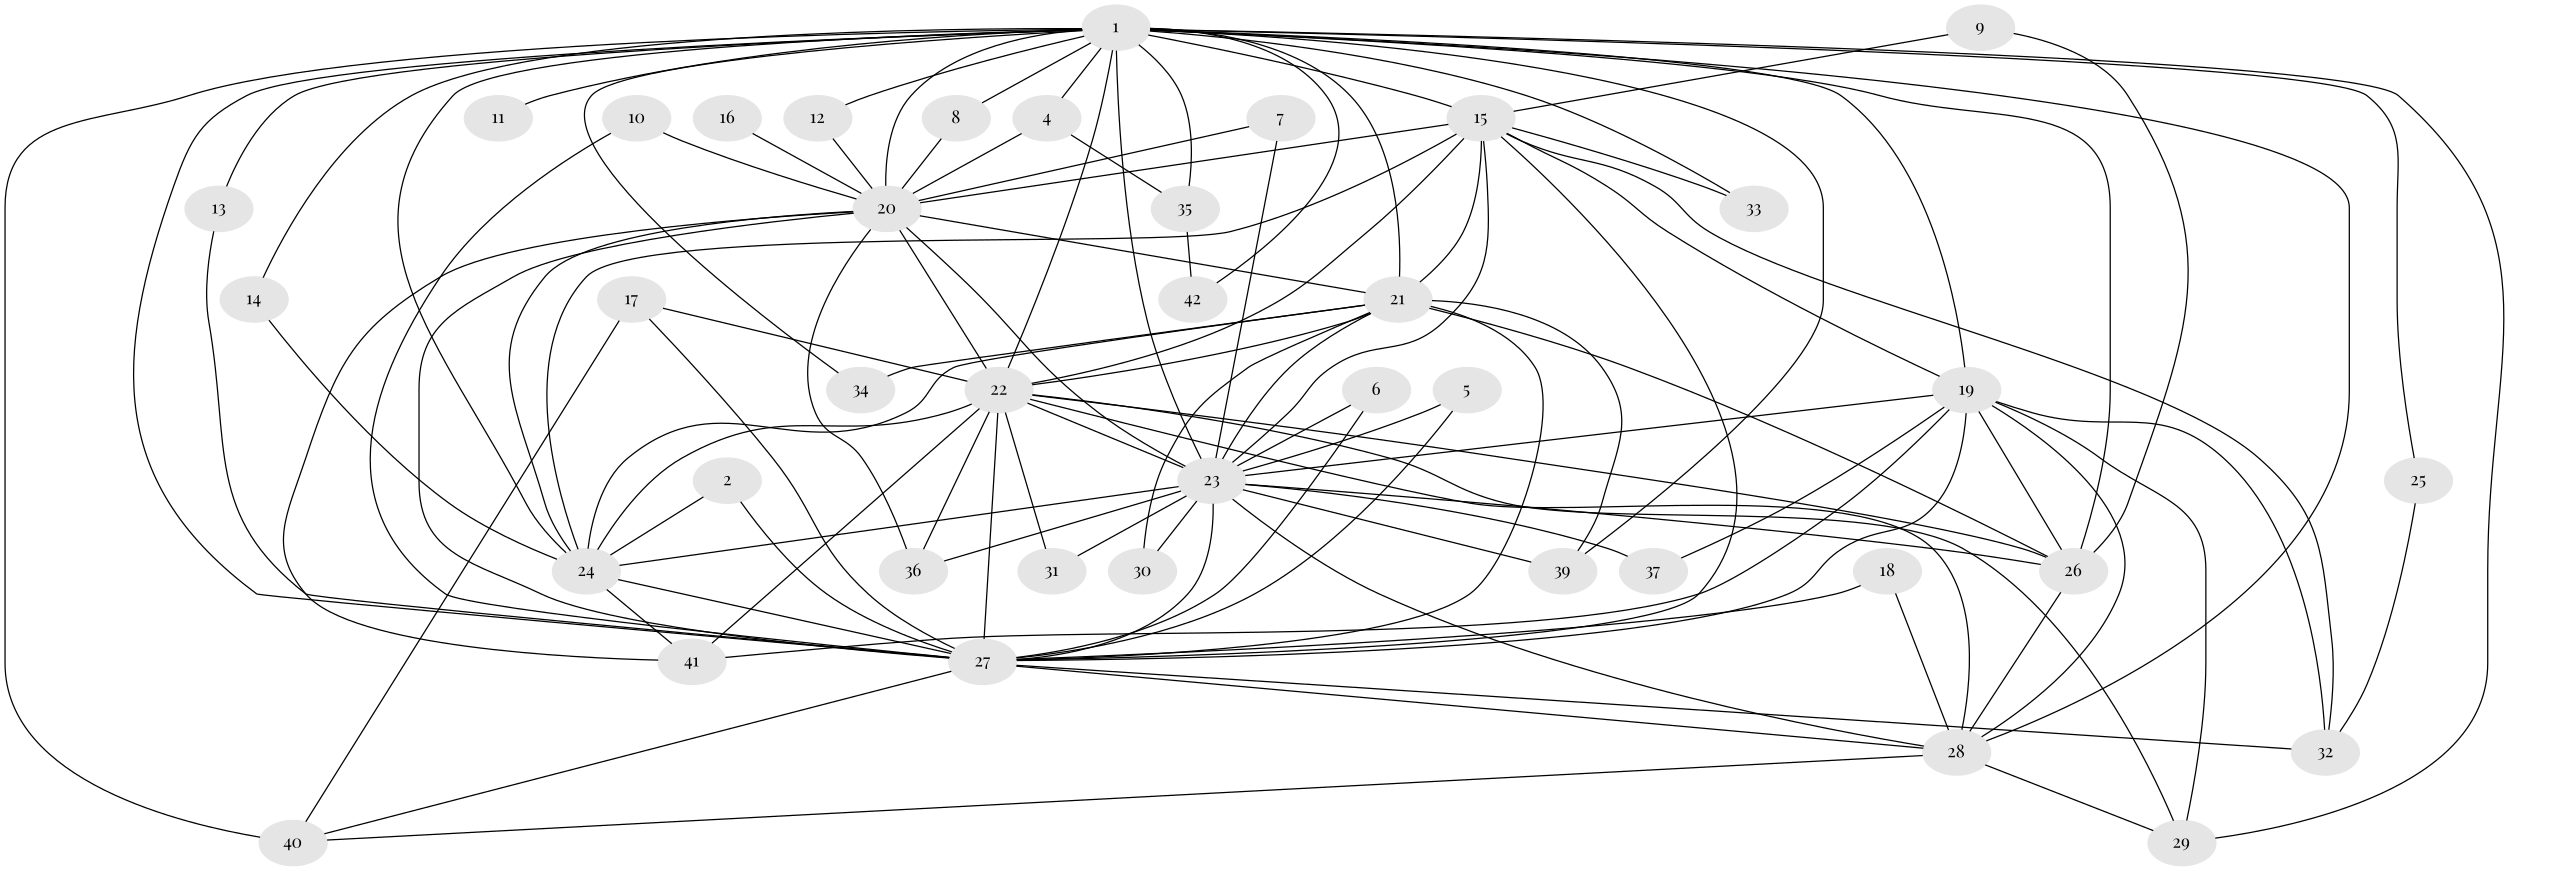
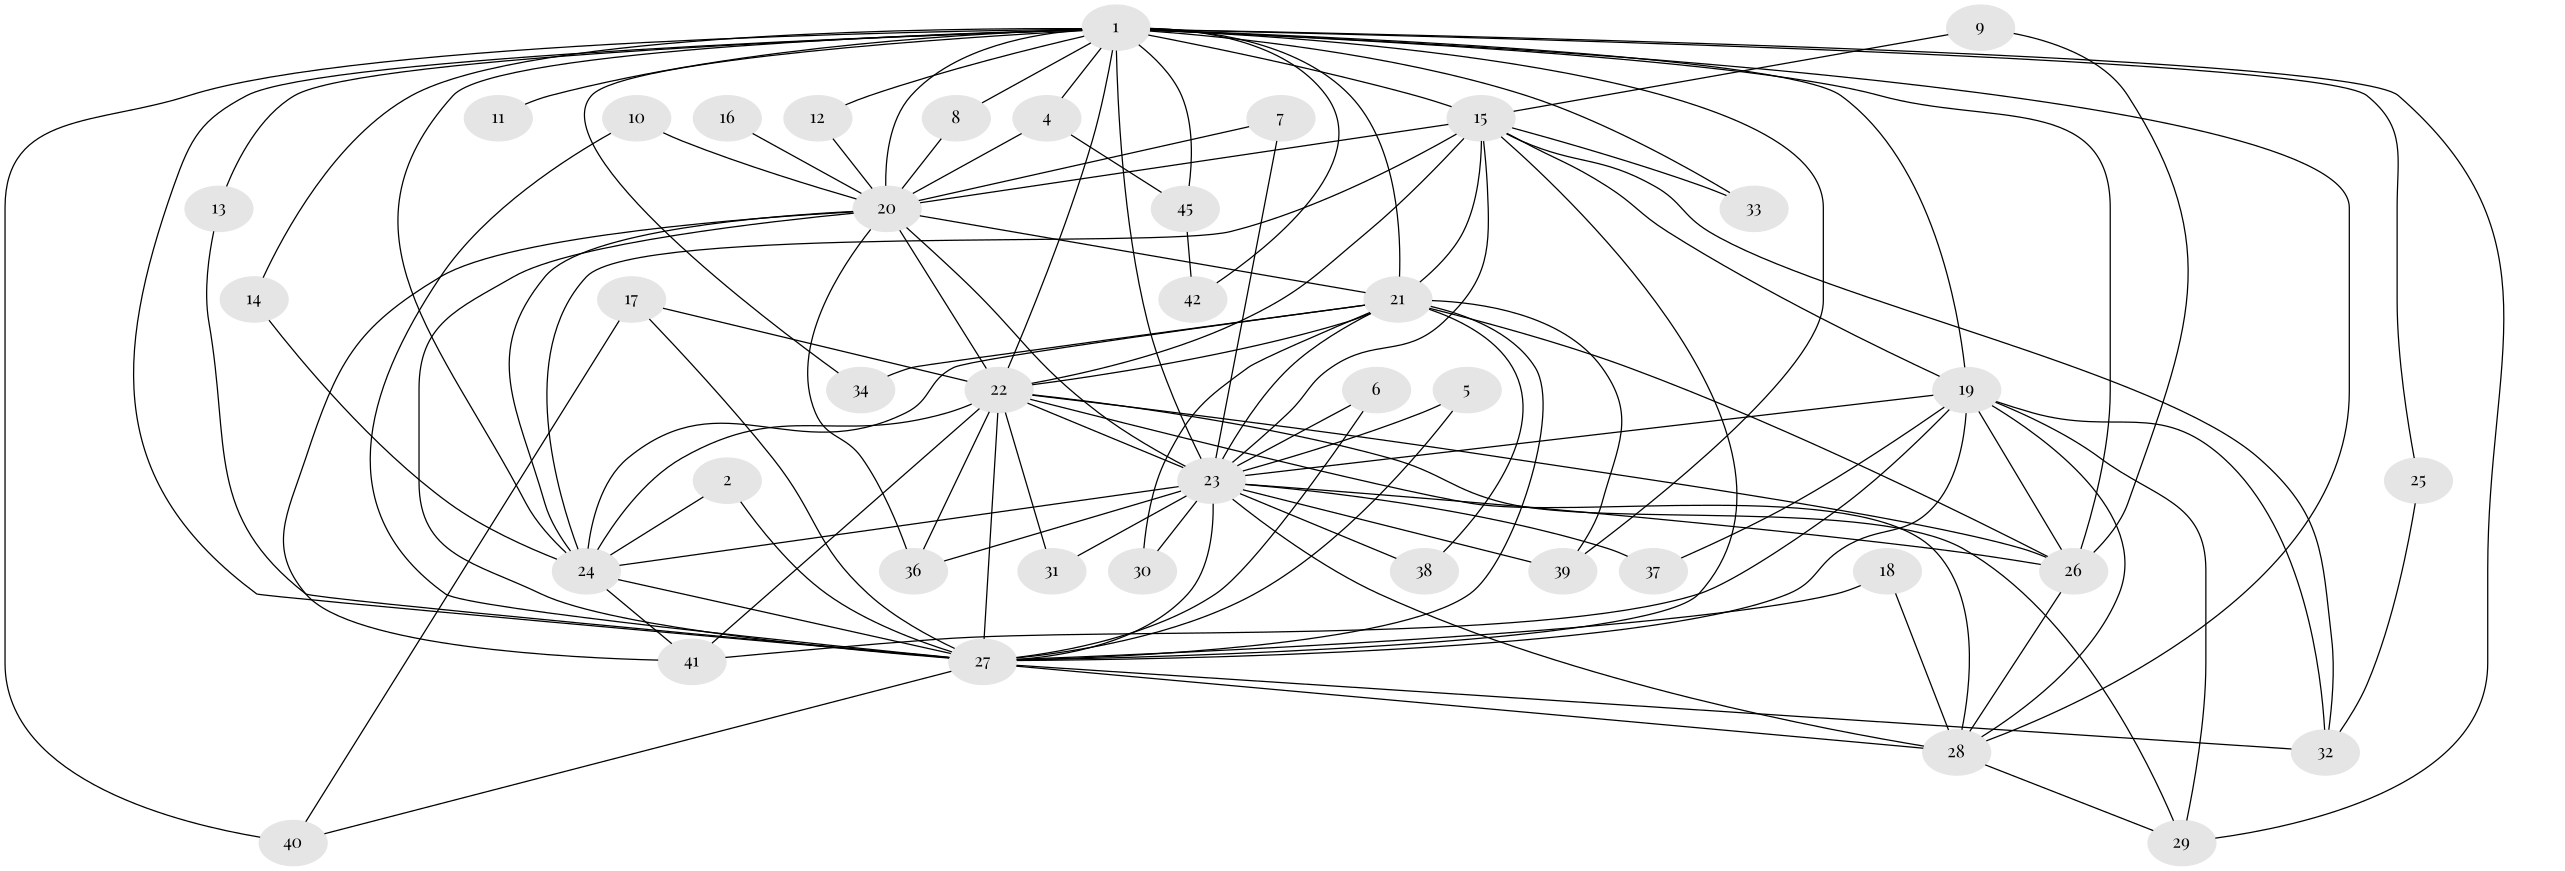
  graph {
    fontname="Playfair Display"
    node [color=gray90 fontname="Playfair Display" style=filled]
    edge [fontname="Playfair Display" weight=1.0]
    1
    4
    8
    11
    12
    13
    14
    15
    19
    20
    21
    22
    23
    24
    25
    26
    27
    29
    33
    34
-   35
+   35 [label=45]
    39
    40
    42
    28
    32
    18
    37
    41
    36
    30
+   38
    31
    2
    5
    6
    7
    9
    10
    16
    17
    1 -- 4
    1 -- 8
    1 -- 11 [weight=3.0]
    1 -- 12
    1 -- 13
    1 -- 14
    1 -- 15 [weight=3.0]
    1 -- 19
    1 -- 20 [weight=4.0]
    1 -- 21 [weight=4.0]
    1 -- 22 [weight=3.0]
    1 -- 23 [weight=3.0]
    1 -- 24 [weight=4.0]
    1 -- 25
    1 -- 26
    1 -- 27 [weight=3.0]
    1 -- 29
    1 -- 33
    1 -- 34
    1 -- 35 [weight=3.0]
    1 -- 39 [weight=2.0]
    1 -- 40
    1 -- 42
    1 -- 28
    4 -- 20
    4 -- 35
    8 -- 20
    12 -- 20
    13 -- 27
    14 -- 24
    15 -- 19
    15 -- 20
    15 -- 21
    15 -- 22 [weight=2.0]
    15 -- 23
    15 -- 24
    15 -- 27
    15 -- 33
    15 -- 32
    19 -- 23
    19 -- 26
    19 -- 27
    19 -- 29
    19 -- 28 [weight=2.0]
    19 -- 32
    19 -- 37
    19 -- 41
    20 -- 21 [weight=2.0]
    20 -- 22 [weight=2.0]
    20 -- 23 [weight=2.0]
    20 -- 24
    20 -- 27
    20 -- 41
    20 -- 36
    21 -- 22
    21 -- 23 [weight=2.0]
    21 -- 24 [weight=2.0]
    21 -- 26
    21 -- 27
    21 -- 34
    21 -- 39
    21 -- 30
+   21 -- 38
    22 -- 23 [weight=2.0]
    22 -- 24
    22 -- 26
    22 -- 27 [weight=2.0]
    22 -- 29
    22 -- 28
    22 -- 41
    22 -- 36
    22 -- 31
    23 -- 24
    23 -- 26
    23 -- 27 [weight=2.0]
    23 -- 39
    23 -- 28
    23 -- 37
    23 -- 36
    23 -- 30
+   23 -- 38
    23 -- 31
    24 -- 27
    24 -- 41
    25 -- 32
    26 -- 28
    27 -- 40
    27 -- 28 [weight=2.0]
    27 -- 32
    35 -- 42
    28 -- 29
-   28 -- 40
    18 -- 27
    18 -- 28
    2 -- 24
    2 -- 27
    5 -- 23
    5 -- 27
    6 -- 23
    6 -- 27
    7 -- 20
    7 -- 23
    9 -- 15
    9 -- 26
    10 -- 20
    10 -- 27
    16 -- 20
    17 -- 22
    17 -- 27 [weight=2.0]
    17 -- 40
  }
